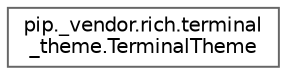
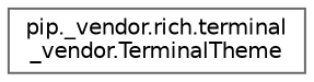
  digraph {
    rankdir=LR
-   n1 [color=grey40 fillcolor=white fontname=Helvetica fontsize=10 height=0.2 label="pip._vendor.rich.terminal\l_theme.TerminalTheme" shape=box style=filled width=0.4]
+   n1 [color=grey40 fillcolor=white fontname=Helvetica fontsize=10 height=0.2 label="pip._vendor.rich.terminal\l_vendor.TerminalTheme" shape=box style=filled width=0.4]
  }
